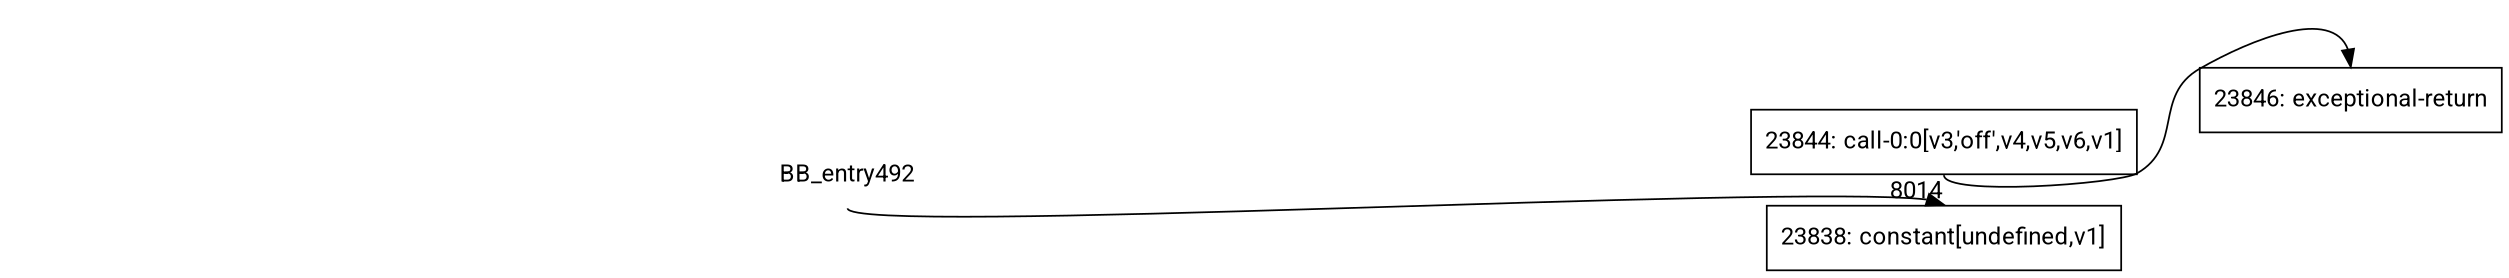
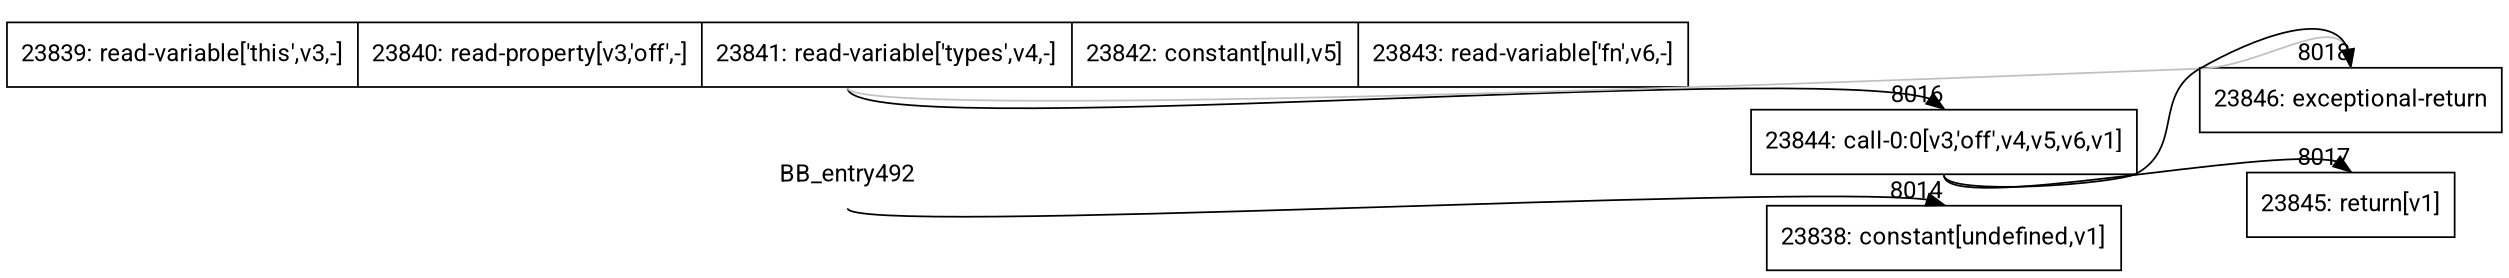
  digraph {
    fontname=Roboto
    rankdir=LR
    node [fontname=Roboto shape=record]
    edge [fontname=Roboto headport=n tailport=s]
    n1 [label=BB_entry492 shape=none]
    n2 [label="{23838: constant[undefined,v1]}"]
+   n3 [label="{23839: read-variable['this',v3,-]|23840: read-property[v3,'off',-]|23841: read-variable['types',v4,-]|23842: constant[null,v5]|23843: read-variable['fn',v6,-]}"]
    n4 [label="{23844: call-0:0[v3,'off',v4,v5,v6,v1]}"]
    n5 [label="{23846: exceptional-return}"]
+   n6 [label="{23845: return[v1]}"]
    n1 -> n2 [headlabel="    8014"]
+   n3 -> n4 [headlabel="      8016"]
+   n3 -> n5 [color=gray headlabel="      8018"]
    n4 -> n5 [color=black]
+   n4 -> n6 [headlabel="      8017"]
  }
